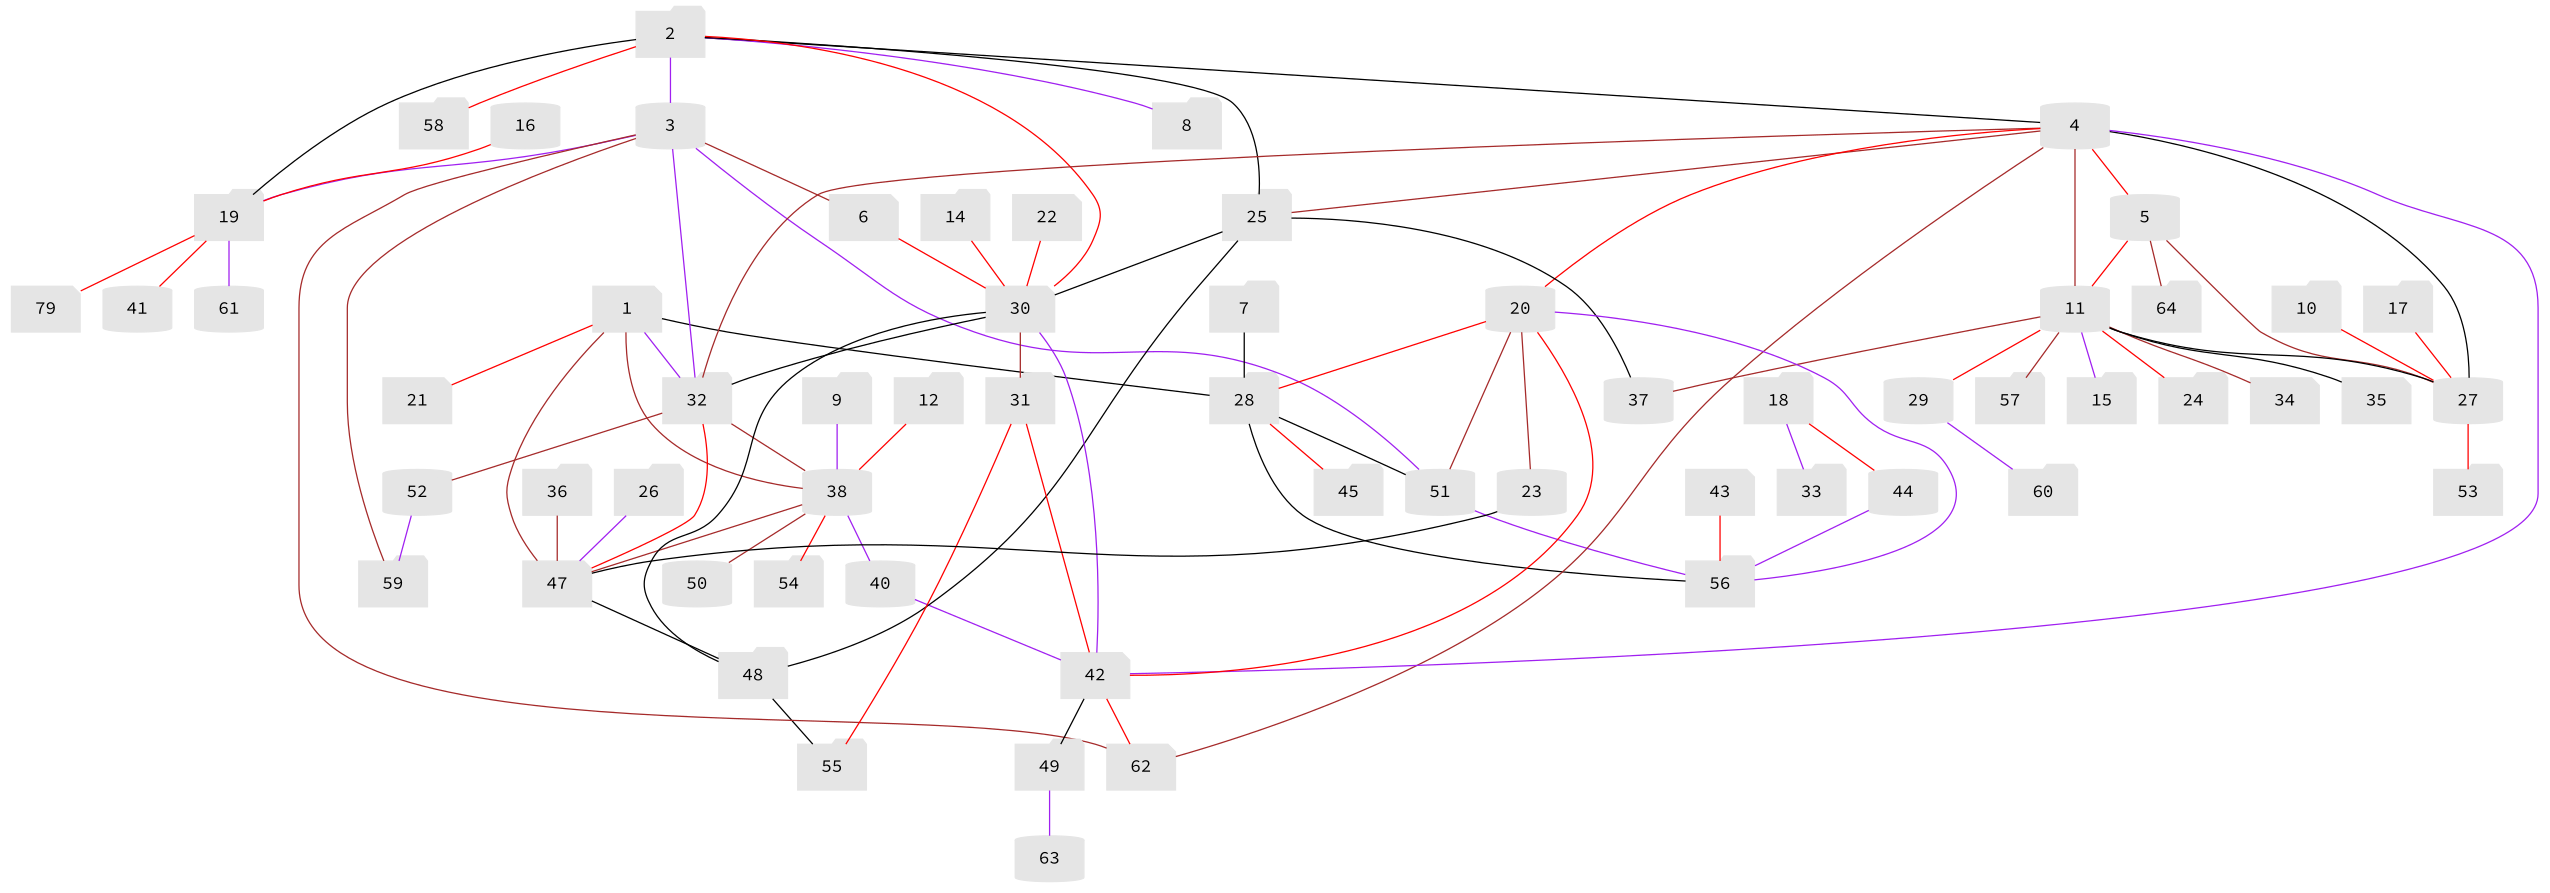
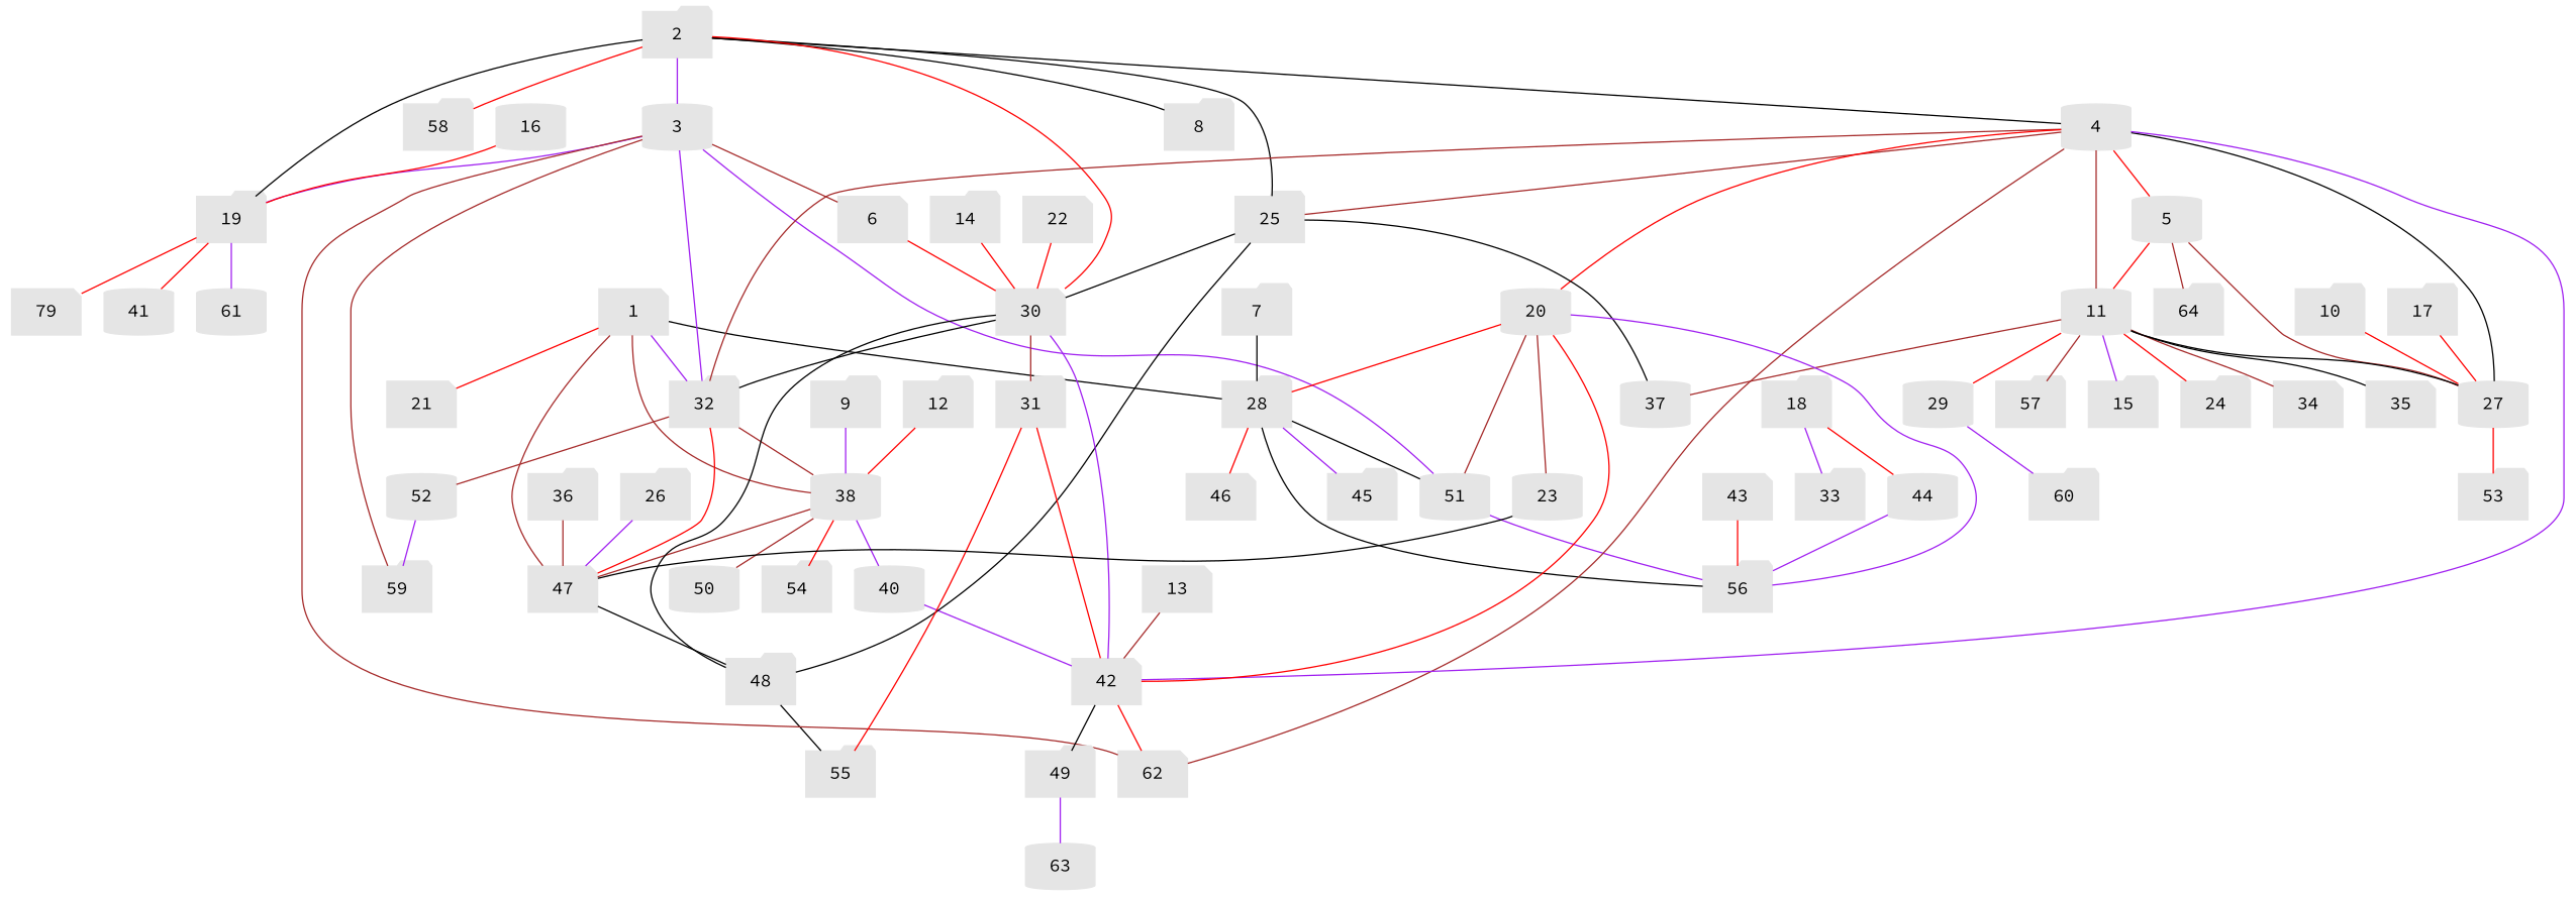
  graph {
    fontname="Source Code Pro"
    node [color=gray90 fontname="Source Code Pro" shape=folder style=filled]
    edge [color=red fontname="Source Code Pro" weight=1.0]
    1 [shape=note]
    21 [shape=note]
    28
    32
    38 [shape=cylinder]
    47 [shape=note]
    51 [shape=cylinder]
    56
    45
+   46 [shape=note]
    52 [shape=cylinder]
    40 [shape=cylinder]
    50 [shape=cylinder]
    54
    48
    3 [shape=cylinder]
    2
    4 [shape=cylinder]
    8
    19
    25
    30 [shape=note]
    58
    6 [shape=note]
    59
    62 [shape=note]
    5 [shape=cylinder]
    11 [shape=cylinder]
    20 [shape=cylinder]
    27 [shape=cylinder]
    42 [shape=note]
    n32 [label=79 shape=note]
    41 [shape=cylinder]
    61 [shape=cylinder]
    37 [shape=cylinder]
    31
    64
    15
    24
    29 [shape=cylinder]
    34 [shape=note]
    35 [shape=note]
    57
    23 [shape=cylinder]
    53
    49
    7
    9
    10
    60
    12
+   13 [shape=note]
    14
    16 [shape=cylinder]
    17
    18
    33
    44 [shape=cylinder]
    22 [shape=note]
    55
    26
    36
    63 [shape=cylinder]
    43 [shape=note]
    1 -- 21
    1 -- 28 [color=black]
    1 -- 32 [color=purple]
    1 -- 38 [color=brown weight=2.0]
    1 -- 47 [color=brown]
    28 -- 51 [color=black weight=2.0]
    28 -- 56 [color=black]
-   28 -- 45
+   28 -- 45 [color=purple]
+   28 -- 46
    32 -- 38 [color=brown weight=2.0]
    32 -- 47
    32 -- 52 [color=brown]
    38 -- 47 [color=brown weight=2.0]
    38 -- 40 [color=purple]
    38 -- 50 [color=brown]
    38 -- 54
    47 -- 48 [color=black]
    51 -- 56 [color=purple weight=2.0]
    52 -- 59 [color=purple]
    40 -- 42 [color=purple]
    48 -- 55 [color=black]
    3 -- 32 [color=purple]
    3 -- 51 [color=purple]
    3 -- 19 [color=purple weight=2.0]
    3 -- 6 [color=brown]
    3 -- 59 [color=brown]
    3 -- 62 [color=brown]
    2 -- 3 [color=purple weight=4.0]
    2 -- 4 [color=black]
-   2 -- 8 [color=purple]
+   2 -- 8 [color=black]
    2 -- 19 [color=black weight=2.0]
    2 -- 25 [color=black]
    2 -- 30
    2 -- 58
    4 -- 32 [color=brown]
    4 -- 25 [color=brown]
    4 -- 62 [color=brown]
    4 -- 5 [weight=2.0]
    4 -- 11 [color=brown weight=2.0]
    4 -- 20
    4 -- 27 [color=black weight=2.0]
    4 -- 42 [color=purple]
    19 -- n32
    19 -- 41
    19 -- 61 [color=purple]
    25 -- 48 [color=black]
    25 -- 30 [color=black]
    25 -- 37 [color=black]
    30 -- 32 [color=black]
    30 -- 48 [color=black]
    30 -- 42 [color=purple weight=2.0]
    30 -- 31 [color=brown weight=4.0]
    6 -- 30
    5 -- 11
    5 -- 27 [color=brown]
    5 -- 64 [color=brown]
    11 -- 27 [color=black]
    11 -- 37 [color=brown]
    11 -- 15 [color=purple]
    11 -- 24
    11 -- 29
    11 -- 34 [color=brown]
    11 -- 35 [color=black]
    11 -- 57 [color=brown]
    20 -- 28
    20 -- 51 [color=brown weight=2.0]
    20 -- 56 [color=purple]
    20 -- 42
    20 -- 23 [color=brown]
    27 -- 53
    42 -- 62
    42 -- 49 [color=black]
    31 -- 42 [weight=2.0]
    31 -- 55
    29 -- 60 [color=purple]
    23 -- 47 [color=black]
    49 -- 63 [color=purple]
    7 -- 28 [color=black]
    9 -- 38 [color=purple]
    10 -- 27
    12 -- 38
+   13 -- 42 [color=brown]
    14 -- 30
    16 -- 19
    17 -- 27
    18 -- 33 [color=purple]
    18 -- 44
    44 -- 56 [color=purple]
    22 -- 30
    26 -- 47 [color=purple]
    36 -- 47 [color=brown]
    43 -- 56
  }
